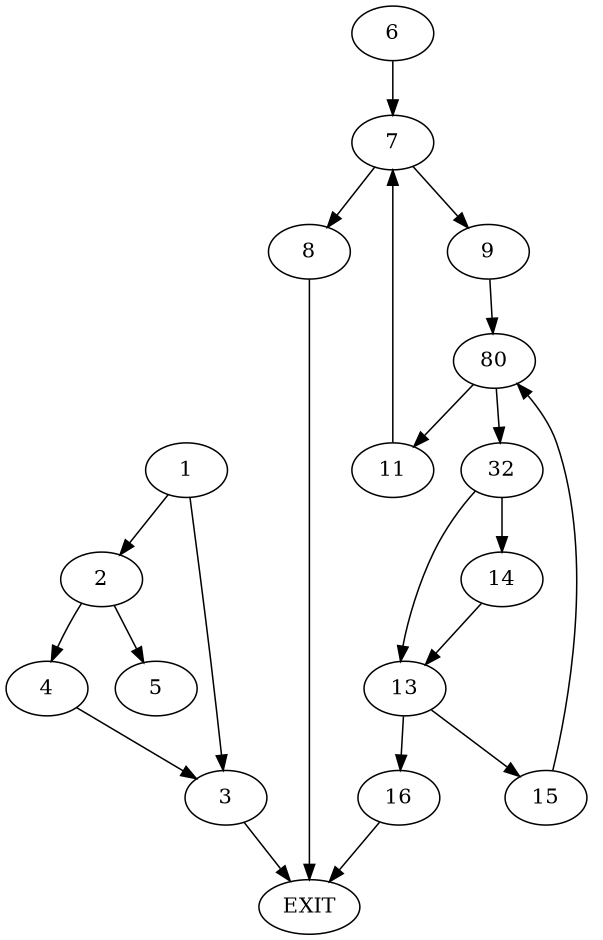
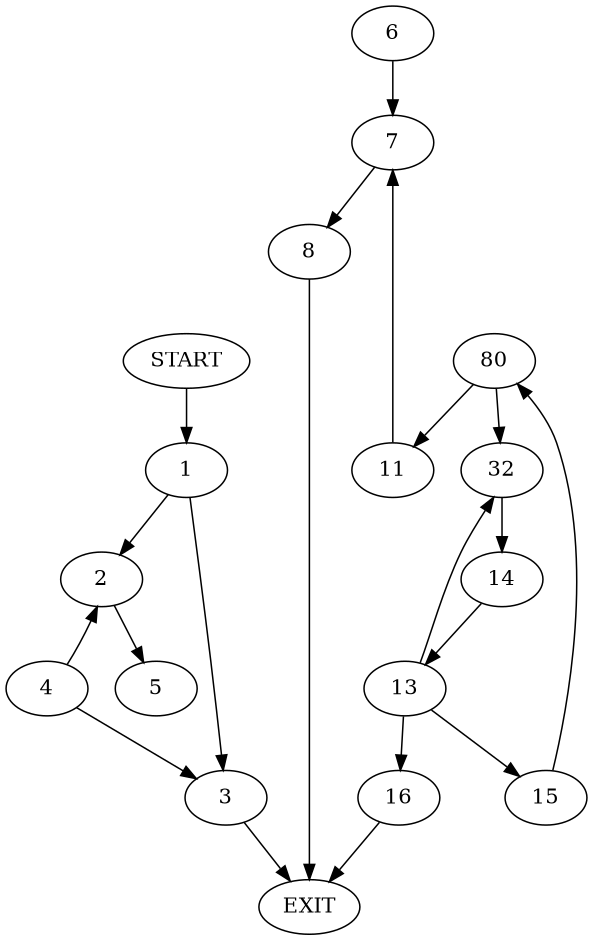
  digraph {
+   n1 [label=START]
    1
    2
    3
    n5 [label=EXIT]
    4
    5
    6
    7
    8
-   9
    n12 [label=80]
    11
    n14 [label=32]
    13
    14
    15
    16
+   n1 -> 1
    1 -> 2
    1 -> 3
-   2 -> 4
+   4 -> 2
    2 -> 5
    3 -> n5
    4 -> 3
    6 -> 7
    7 -> 8
-   7 -> 9
    8 -> n5
-   9 -> n12
    n12 -> 11
    n12 -> n14
    11 -> 7
-   n14 -> 13
+   13 -> n14
    n14 -> 14
    13 -> 15
    13 -> 16
    14 -> 13
    15 -> n12
    16 -> n5
  }
